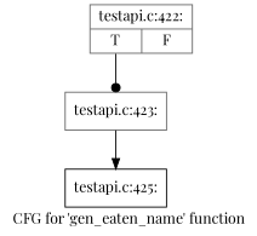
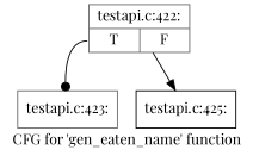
  digraph {
    fontname="Playfair Display"
    label="CFG for 'gen_eaten_name' function"
    node [color=gray40 fontname="Playfair Display" shape=record]
    edge [fontname="Playfair Display"]
    n1 [label="{testapi.c:422:|{<s0>T|<s1>F}}"]
    n2 [label="{testapi.c:423:}"]
    n3 [color=black label="{testapi.c:425:}"]
    n1 -> n2 [arrowhead=dot tailport=s0]
-   n2 -> n3 [arrowhead=normal]
+   n1 -> n3 [arrowhead=normal]
  }
